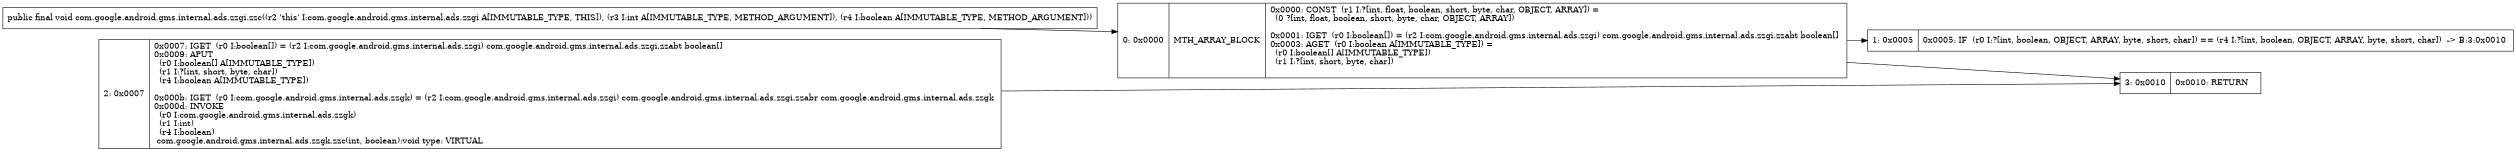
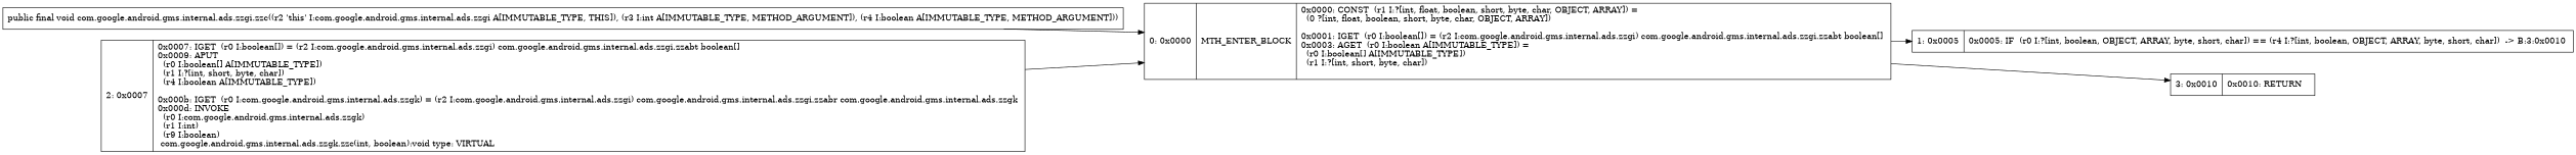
  digraph {
    rankdir=LR
    node [shape=record]
-   n1 [label="{0\:\ 0x0000|MTH_ARRAY_BLOCK\l|0x0000: CONST  (r1 I:?[int, float, boolean, short, byte, char, OBJECT, ARRAY]) = \l  (0 ?[int, float, boolean, short, byte, char, OBJECT, ARRAY])\l \l0x0001: IGET  (r0 I:boolean[]) = (r2 I:com.google.android.gms.internal.ads.zzgi) com.google.android.gms.internal.ads.zzgi.zzabt boolean[] \l0x0003: AGET  (r0 I:boolean A[IMMUTABLE_TYPE]) = \l  (r0 I:boolean[] A[IMMUTABLE_TYPE])\l  (r1 I:?[int, short, byte, char])\l \l}"]
+   n1 [label="{0\:\ 0x0000|MTH_ENTER_BLOCK\l|0x0000: CONST  (r1 I:?[int, float, boolean, short, byte, char, OBJECT, ARRAY]) = \l  (0 ?[int, float, boolean, short, byte, char, OBJECT, ARRAY])\l \l0x0001: IGET  (r0 I:boolean[]) = (r2 I:com.google.android.gms.internal.ads.zzgi) com.google.android.gms.internal.ads.zzgi.zzabt boolean[] \l0x0003: AGET  (r0 I:boolean A[IMMUTABLE_TYPE]) = \l  (r0 I:boolean[] A[IMMUTABLE_TYPE])\l  (r1 I:?[int, short, byte, char])\l \l}"]
    n2 [label="{1\:\ 0x0005|0x0005: IF  (r0 I:?[int, boolean, OBJECT, ARRAY, byte, short, char]) == (r4 I:?[int, boolean, OBJECT, ARRAY, byte, short, char])  \-\> B:3:0x0010 \l}"]
    n3 [label="{3\:\ 0x0010|0x0010: RETURN   \l}"]
-   n4 [label="{2\:\ 0x0007|0x0007: IGET  (r0 I:boolean[]) = (r2 I:com.google.android.gms.internal.ads.zzgi) com.google.android.gms.internal.ads.zzgi.zzabt boolean[] \l0x0009: APUT  \l  (r0 I:boolean[] A[IMMUTABLE_TYPE])\l  (r1 I:?[int, short, byte, char])\l  (r4 I:boolean A[IMMUTABLE_TYPE])\l \l0x000b: IGET  (r0 I:com.google.android.gms.internal.ads.zzgk) = (r2 I:com.google.android.gms.internal.ads.zzgi) com.google.android.gms.internal.ads.zzgi.zzabr com.google.android.gms.internal.ads.zzgk \l0x000d: INVOKE  \l  (r0 I:com.google.android.gms.internal.ads.zzgk)\l  (r1 I:int)\l  (r4 I:boolean)\l com.google.android.gms.internal.ads.zzgk.zzc(int, boolean):void type: VIRTUAL \l}"]
+   n4 [label="{2\:\ 0x0007|0x0007: IGET  (r0 I:boolean[]) = (r2 I:com.google.android.gms.internal.ads.zzgi) com.google.android.gms.internal.ads.zzgi.zzabt boolean[] \l0x0009: APUT  \l  (r0 I:boolean[] A[IMMUTABLE_TYPE])\l  (r1 I:?[int, short, byte, char])\l  (r4 I:boolean A[IMMUTABLE_TYPE])\l \l0x000b: IGET  (r0 I:com.google.android.gms.internal.ads.zzgk) = (r2 I:com.google.android.gms.internal.ads.zzgi) com.google.android.gms.internal.ads.zzgi.zzabr com.google.android.gms.internal.ads.zzgk \l0x000d: INVOKE  \l  (r0 I:com.google.android.gms.internal.ads.zzgk)\l  (r1 I:int)\l  (r9 I:boolean)\l com.google.android.gms.internal.ads.zzgk.zzc(int, boolean):void type: VIRTUAL \l}"]
    n5 [label="{public final void com.google.android.gms.internal.ads.zzgi.zzc((r2 'this' I:com.google.android.gms.internal.ads.zzgi A[IMMUTABLE_TYPE, THIS]), (r3 I:int A[IMMUTABLE_TYPE, METHOD_ARGUMENT]), (r4 I:boolean A[IMMUTABLE_TYPE, METHOD_ARGUMENT])) }"]
    n1 -> n2
    n1 -> n3
-   n4 -> n3
+   n4 -> n1
    n5 -> n1
  }
